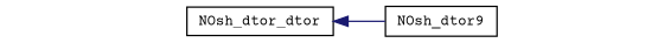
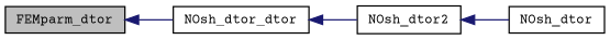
  digraph {
    fontname="Courier Prime"
    rankdir=LR
    node [color=black fillcolor=white fontname="Courier Prime" fontsize=10 shape=record style=filled]
    edge [color=midnightblue dir=back fontname="Courier Prime" fontsize=10 labelfontname=FreeSans labelfontsize=10 style=solid]
+   n1 [fillcolor=grey75 fontcolor=black height=0.2 label=FEMparm_dtor width=0.4]
    n2 [height=0.2 label=NOsh_dtor_dtor width=0.4]
-   n3 [height=0.2 label=NOsh_dtor9 width=0.4]
+   n3 [height=0.2 label=NOsh_dtor2 width=0.4]
+   n4 [height=0.2 label=NOsh_dtor width=0.4]
+   n1 -> n2
    n2 -> n3
+   n3 -> n4
  }
